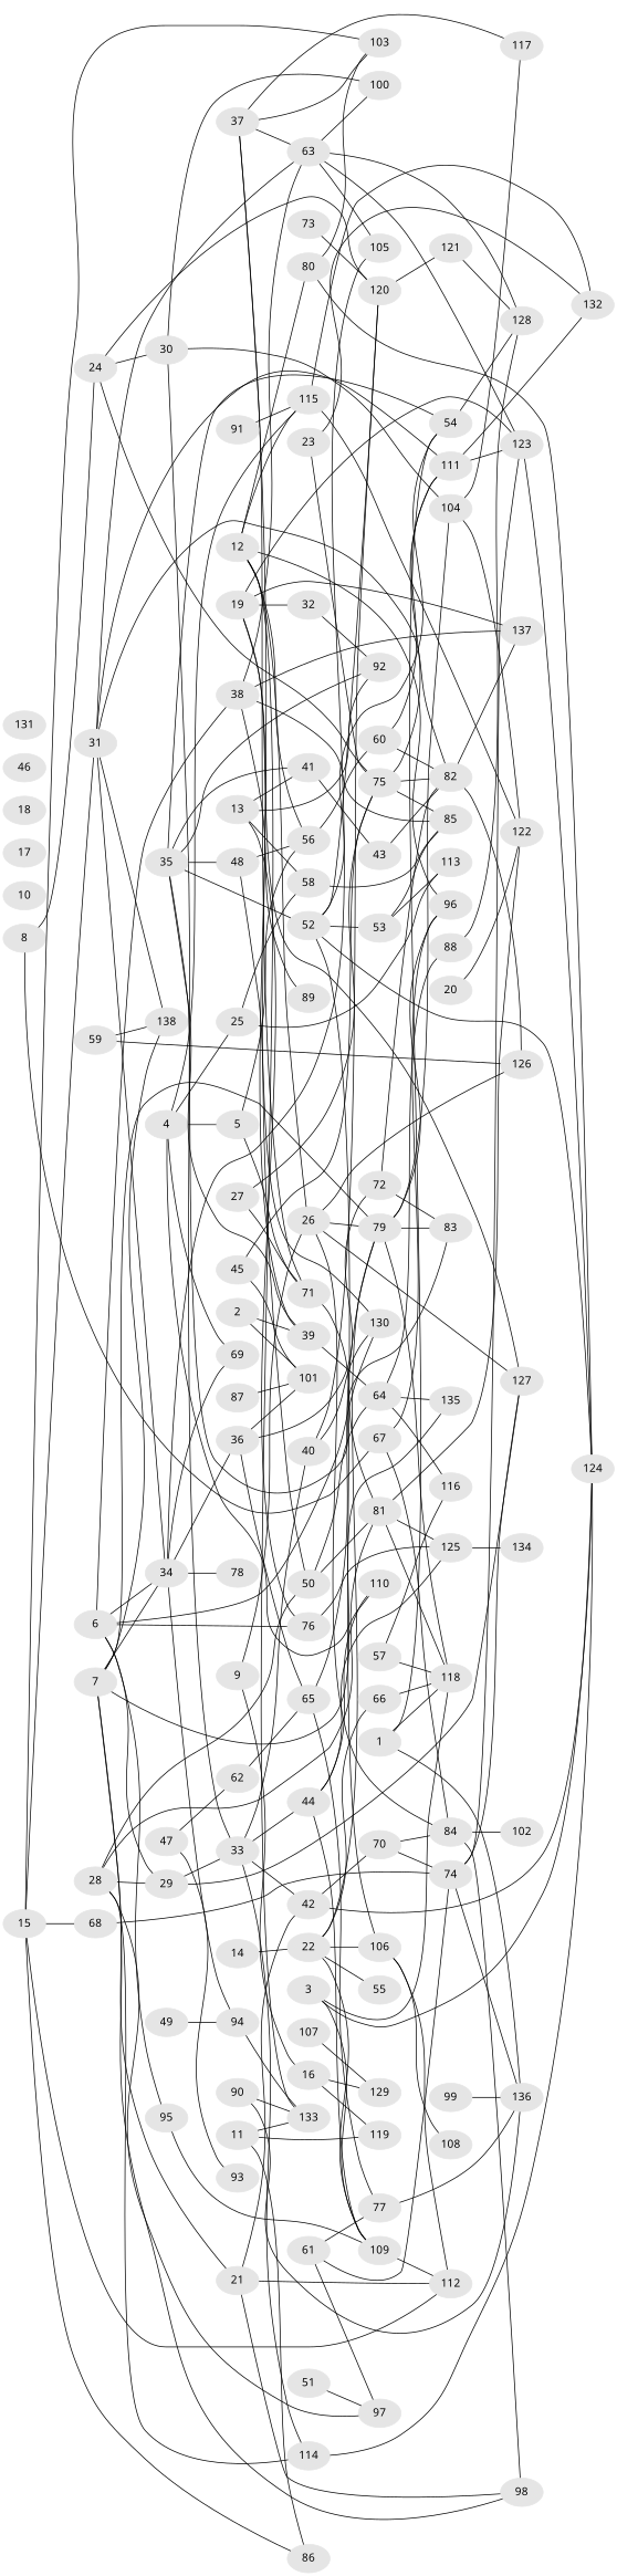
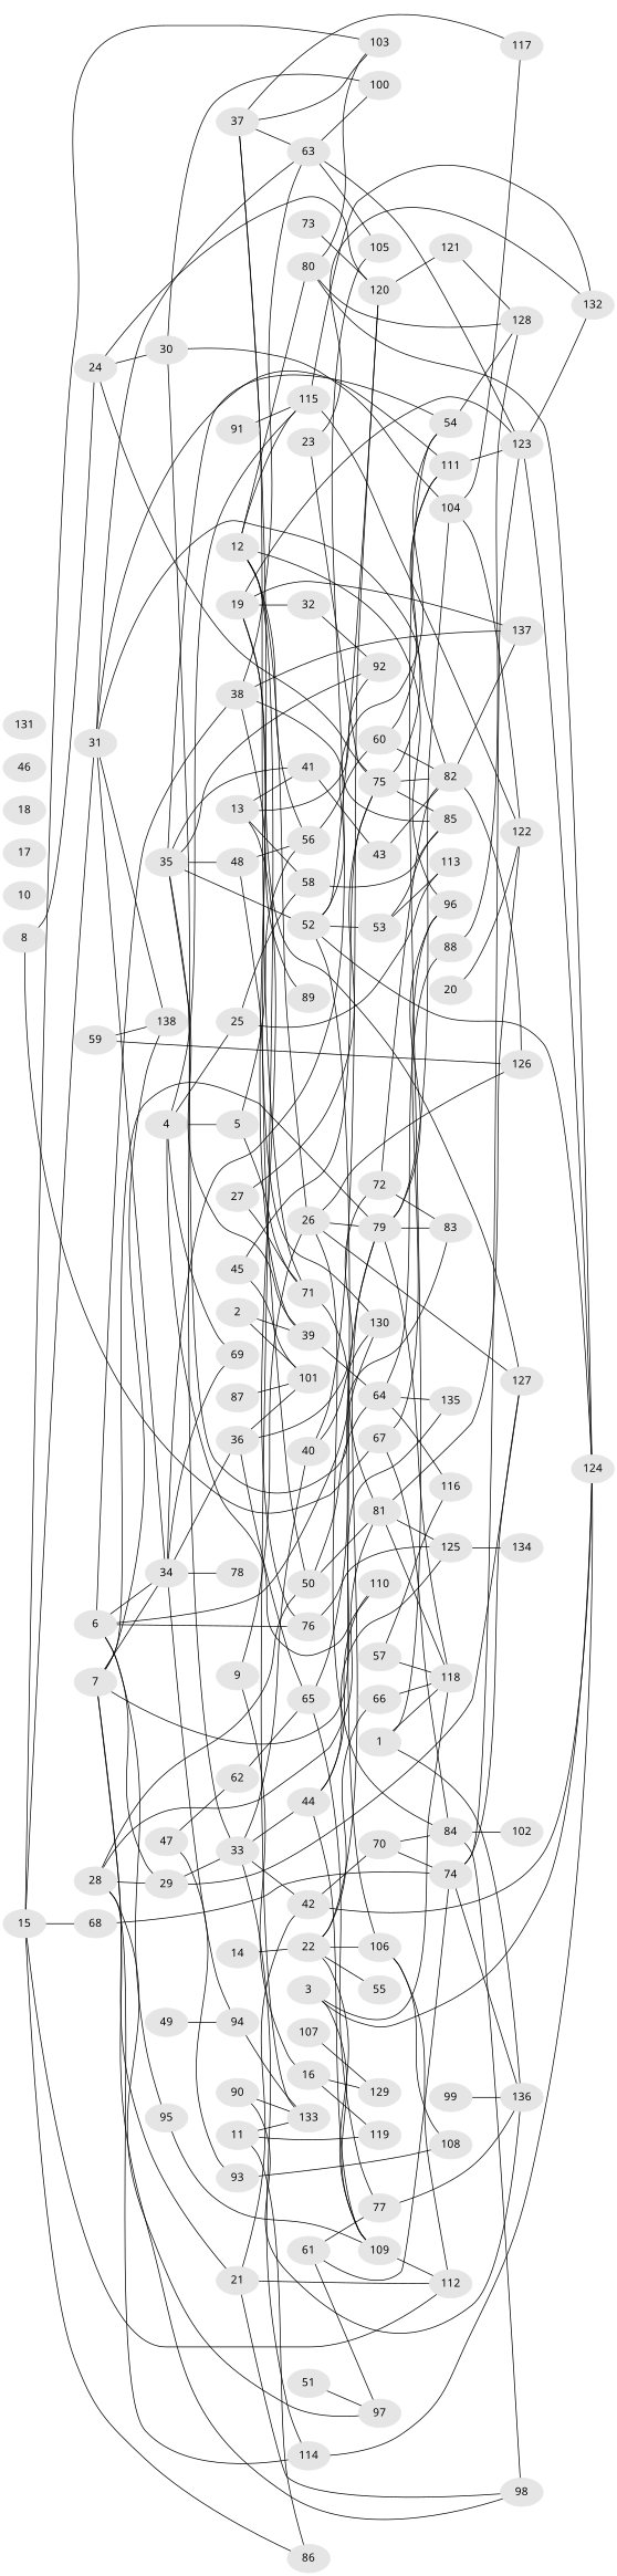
  graph {
    fontname="Noto Sans"
    rankdir=LR
    node [color=gray90 fontname="Noto Sans" style=filled]
    edge [fontname="Noto Sans"]
    1
    54
    118
    136
    128
    2
    39
    101
    64
    3
    109
    124
    112
    4
    5
    25
    69
    110
    115
    56
    71
    58
    113
    122
    132
    60
    81
    6
    29
    34
    38
    76
    95
    130
    127
    33
    36
    78
    94
    105
    137
    63
    85
    89
    125
    7
    21
    79
    98
    135
    138
    42
    96
    104
    83
    8
    24
    67
    75
    30
    120
    84
    9
    16
    26
    119
    129
    126
    10
    11
    86
    133
    12
    80
    103
    13
    41
    92
    43
    14
    22
    55
    66
    106
    15
    31
    68
    82
    111
    74
    17
    18
    19
    32
    123
    20
    70
    108
    23
    100
    121
    102
    27
    28
    50
    97
    114
    40
    44
    117
    65
    72
    35
    48
    52
    53
    77
    37
    116
    88
    134
    45
    46
    47
    62
    93
    49
    51
    57
    59
    61
    73
    87
    90
    91
    99
    107
    131
    1 -- 54
    1 -- 118
    1 -- 136
    54 -- 128
    2 -- 39
    2 -- 101
    39 -- 64
    64 -- 135
    64 -- 116
    64 -- 88
    3 -- 118
    3 -- 109
    3 -- 124
    109 -- 112
    4 -- 5
    4 -- 25
    4 -- 69
    4 -- 110
    4 -- 115
    5 -- 56
    5 -- 71
    25 -- 58
    25 -- 113
    115 -- 122
    115 -- 132
    56 -- 60
    71 -- 81
    58 -- 85
    60 -- 82
    60 -- 111
    81 -- 118
    81 -- 122
    81 -- 125
    6 -- 29
    6 -- 34
    6 -- 38
    6 -- 76
    6 -- 95
    6 -- 130
    29 -- 127
    29 -- 33
    34 -- 69
    34 -- 36
    34 -- 78
    34 -- 94
    34 -- 105
    38 -- 137
    38 -- 63
    38 -- 85
    38 -- 89
    76 -- 125
    95 -- 109
    33 -- 42
    33 -- 114
    33 -- 40
    33 -- 44
    36 -- 101
    36 -- 65
    36 -- 72
    94 -- 133
-   63 -- 128
+   80 -- 128
    63 -- 105
    63 -- 123
    63 -- 100
    125 -- 134
    7 -- 34
    7 -- 21
    7 -- 79
    7 -- 98
    7 -- 135
    7 -- 138
    21 -- 112
    21 -- 98
    21 -- 42
    79 -- 118
    79 -- 96
    79 -- 104
    79 -- 83
    42 -- 124
    42 -- 70
    104 -- 122
    104 -- 117
    8 -- 24
    8 -- 67
    24 -- 75
    24 -- 30
    24 -- 120
    67 -- 96
    67 -- 84
    75 -- 85
    75 -- 82
    75 -- 111
    30 -- 33
    30 -- 104
    30 -- 100
    120 -- 121
    84 -- 98
    84 -- 102
    9 -- 16
    9 -- 26
    16 -- 119
    16 -- 129
    26 -- 127
    26 -- 79
    26 -- 84
    26 -- 126
    11 -- 119
    11 -- 86
    11 -- 133
    12 -- 115
    12 -- 56
    12 -- 96
    12 -- 26
    12 -- 133
    12 -- 80
    80 -- 124
    80 -- 103
    13 -- 58
    13 -- 76
    13 -- 41
    13 -- 92
    41 -- 43
    43 -- 82
    14 -- 22
    22 -- 109
    22 -- 79
    22 -- 55
    22 -- 66
    22 -- 106
    66 -- 118
    106 -- 112
    106 -- 108
    15 -- 112
    15 -- 86
    15 -- 103
    15 -- 31
    15 -- 68
    31 -- 34
    31 -- 63
    31 -- 138
    31 -- 82
    31 -- 111
    68 -- 74
    82 -- 137
    82 -- 126
    111 -- 123
    74 -- 136
    74 -- 127
    74 -- 123
    19 -- 39
    19 -- 127
    19 -- 137
    19 -- 32
    19 -- 123
    32 -- 92
    123 -- 124
-   111 -- 132
+   123 -- 132
    20 -- 122
    70 -- 84
    70 -- 74
    23 -- 132
    23 -- 75
    121 -- 128
    27 -- 71
    27 -- 75
    28 -- 81
    28 -- 29
    28 -- 50
    28 -- 97
    28 -- 114
    50 -- 64
    50 -- 81
    114 -- 124
    40 -- 130
    40 -- 120
    44 -- 109
    44 -- 110
    44 -- 125
    65 -- 79
    65 -- 77
    72 -- 83
    72 -- 82
    35 -- 54
    35 -- 39
    35 -- 83
    35 -- 41
    35 -- 92
    35 -- 48
    35 -- 52
    48 -- 56
    48 -- 130
    52 -- 54
    52 -- 124
    52 -- 120
    52 -- 106
    52 -- 53
    53 -- 113
    53 -- 85
    77 -- 136
    37 -- 71
    37 -- 63
    37 -- 103
    37 -- 50
    37 -- 117
    88 -- 128
    45 -- 101
    45 -- 75
    47 -- 62
    47 -- 93
    62 -- 65
+   93 -- 108
    49 -- 94
    51 -- 97
    57 -- 118
    57 -- 116
    59 -- 138
    59 -- 126
    61 -- 74
    61 -- 97
    61 -- 77
    73 -- 120
    87 -- 101
    90 -- 136
    90 -- 133
    91 -- 115
    99 -- 136
    107 -- 129
  }
